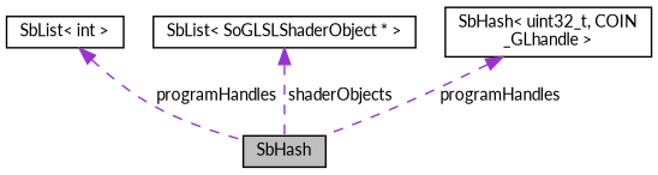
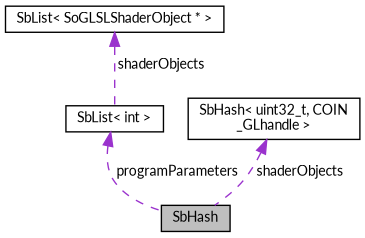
  digraph {
    fontname=Lato
    node [color=black fillcolor=white fontname=Lato fontsize=10 shape=record style=filled]
    edge [color=darkorchid3 dir=back fontname=Lato fontsize=10 labelfontname=Helvetica labelfontsize=10 style=dashed]
    n1 [fillcolor=grey75 fontcolor=black height=0.2 label=SbHash width=0.4]
    n2 [height=0.2 label="SbList\< int \>" width=0.4]
    n3 [height=0.2 label="SbList\< SoGLSLShaderObject * \>" width=0.4]
    n4 [height=0.2 label="SbHash\< uint32_t, COIN\l_GLhandle \>" width=0.4]
-   n2 -> n1 [label=" programHandles"]
-   n3 -> n1 [label=" shaderObjects"]
-   n4 -> n1 [label=" programHandles"]
+   n2 -> n1 [label=" programParameters"]
+   n3 -> n2 [label=" shaderObjects"]
+   n4 -> n1 [label=" shaderObjects"]
  }
